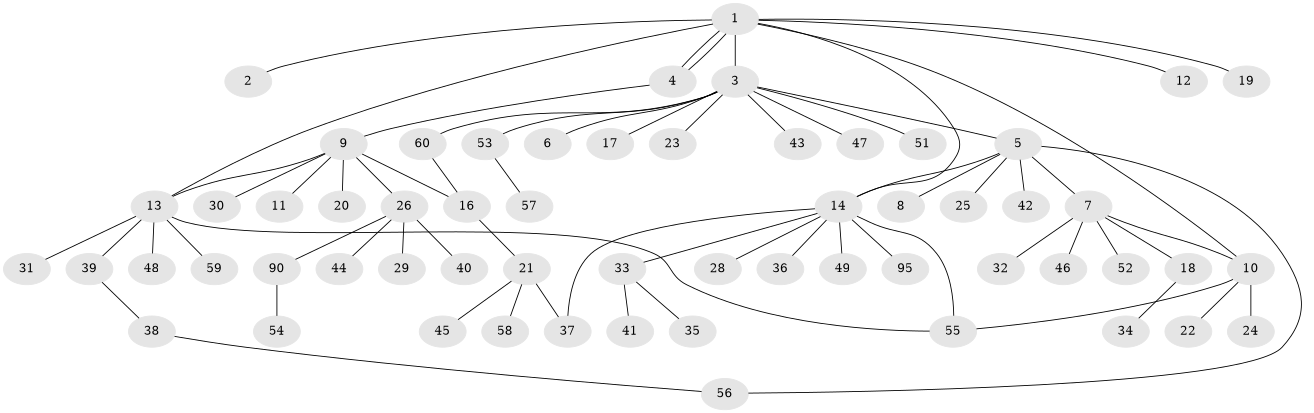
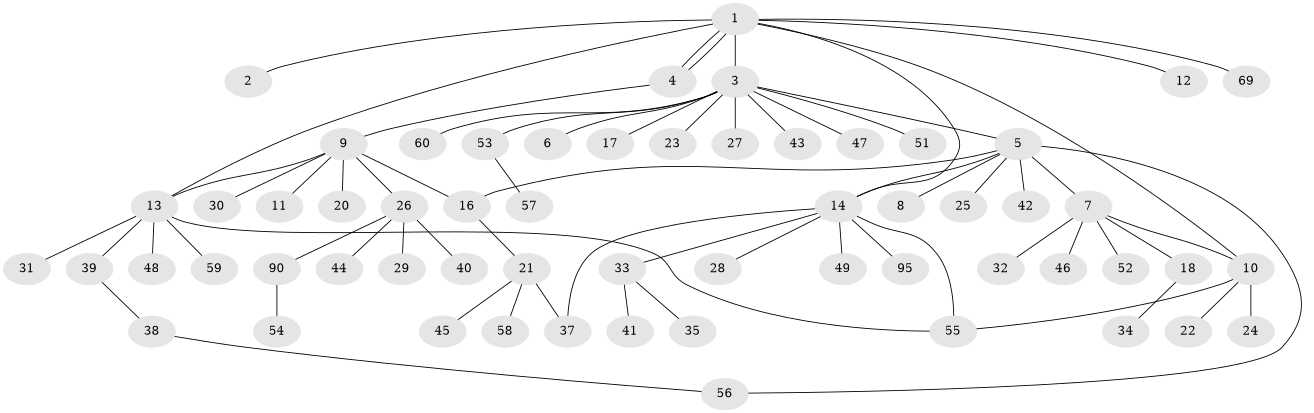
  graph {
    node [color=gray90 style=filled]
    1
    2
    3
    4
    10
    12
    13
    14
-   19
+   19 [label=69]
    5
    6
    17
    23
+   27
    43
    47
    51
    53
    60
    9
    22
    24
    55
    31
    39
    48
    59
    n28 [label=95]
    28
    33
-   36
    37
    49
    7
    8
    16
    25
    42
    56
    57
    11
    20
    26
    30
    18
    32
    46
    52
    21
    34
    29
    40
    44
    n54 [label=90]
    38
    35
    41
    45
    58
    54
    1 -- 2
    1 -- 3
    1 -- 4
    1 -- 4
    1 -- 10
    1 -- 12
    1 -- 13
    1 -- 14
    1 -- 19
    3 -- 5
    3 -- 6
    3 -- 17
    3 -- 23
+   3 -- 27
    3 -- 43
    3 -- 47
    3 -- 51
    3 -- 53
    3 -- 60
    4 -- 9
    10 -- 22
    10 -- 24
    10 -- 55
    13 -- 55
    13 -- 31
    13 -- 39
    13 -- 48
    13 -- 59
    14 -- 55
    14 -- n28
    14 -- 28
    14 -- 33
-   14 -- 36
    14 -- 37
    14 -- 49
    5 -- 14
    5 -- 7
    5 -- 8
-   60 -- 16
+   5 -- 16
    5 -- 25
    5 -- 42
    5 -- 56
    53 -- 57
    9 -- 13
    9 -- 16
    9 -- 11
    9 -- 20
    9 -- 26
    9 -- 30
    39 -- 38
    33 -- 35
    33 -- 41
    7 -- 10
    7 -- 18
    7 -- 32
    7 -- 46
    7 -- 52
    16 -- 21
    26 -- 29
    26 -- 40
    26 -- 44
    26 -- n54
    18 -- 34
    21 -- 37
    21 -- 45
    21 -- 58
    n54 -- 54
    38 -- 56
  }
